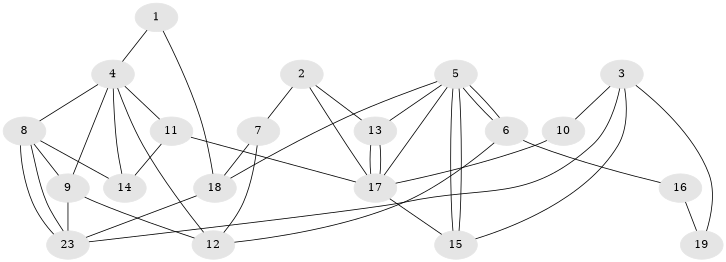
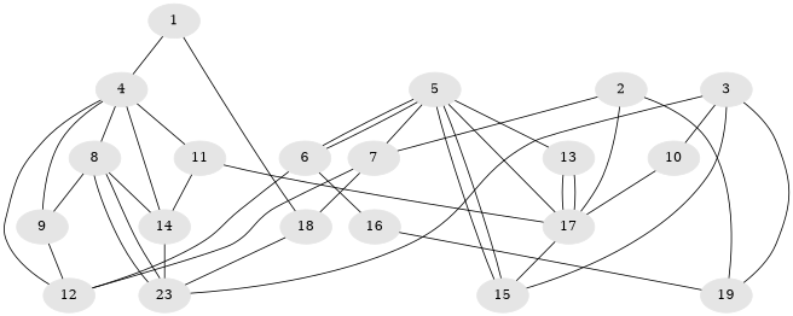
  graph {
    node [color=gray90 style=filled]
    1
    4
    18
    8
    9
    11
    12
    14
    n9 [label=23]
    2
    7
    17
    19
    15
    3
    10
    5
    6
    13
    16
    1 -- 4
    1 -- 18
    4 -- 8
    4 -- 9
    4 -- 11
    4 -- 12
    4 -- 14
    18 -- n9
    8 -- 9
    8 -- 14
    8 -- n9
    8 -- n9
    9 -- 12
    11 -- 14
    11 -- 17
-   9 -- n9
+   14 -- n9
    2 -- 7
    2 -- 17
-   2 -- 13
+   2 -- 19
    7 -- 18
    7 -- 12
    17 -- 15
    3 -- n9
    3 -- 19
    3 -- 15
    3 -- 10
    10 -- 17
-   5 -- 18
+   5 -- 7
    5 -- 17
    5 -- 15
    5 -- 15
    5 -- 6
    5 -- 6
    5 -- 13
    6 -- 12
    6 -- 16
    13 -- 17
    13 -- 17
    16 -- 19
  }
